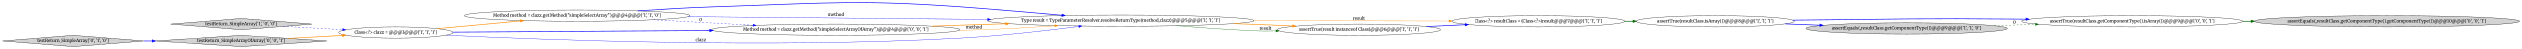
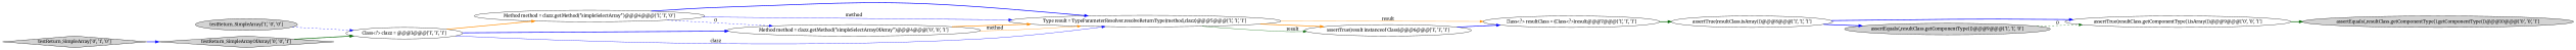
  digraph {
    fontname=Merriweather
    rankdir=LR
    node [fillcolor=white fontname=Merriweather shape=ellipse style=filled]
    edge [color=blue fontname=Merriweather style=bold]
-   n1 [fillcolor=lightgray label="testReturn_SimpleArray['1', '0', '0']" shape=diamond]
+   n1 [fillcolor=lightgray label="testReturn_SimpleArray['1', '0', '0']"]
    n2 [label="Class<?> clazz = @@@3@@@['1', '1', '1']"]
    n3 [label="Method method = clazz.getMethod(\"simpleSelectArray\")@@@4@@@['1', '1', '0']"]
    n4 [label="Method method = clazz.getMethod(\"simpleSelectArrayOfArray\")@@@4@@@['0', '0', '1']"]
    n5 [label="Type result = TypeParameterResolver.resolveReturnType(method,clazz)@@@5@@@['1', '1', '1']"]
    n6 [label="Class<?> resultClass = (Class<?>)result@@@7@@@['1', '1', '1']"]
    n7 [label="assertTrue(resultClass.isArray())@@@8@@@['1', '1', '1']"]
    n8 [label="assertTrue(resultClass.getComponentType().isArray())@@@9@@@['0', '0', '1']"]
    n9 [fillcolor=lightgray label="assertEquals(,resultClass.getComponentType())@@@9@@@['1', '1', '0']"]
    n10 [label="assertTrue(result instanceof Class)@@@6@@@['1', '1', '1']"]
    n11 [fillcolor=lightgray label="assertEquals(,resultClass.getComponentType().getComponentType())@@@10@@@['0', '0', '1']"]
    n12 [fillcolor=lightgray label="testReturn_SimpleArrayOfArray['0', '0', '1']" shape=diamond]
    n13 [fillcolor=lightgray label="testReturn_SimpleArray['0', '1', '0']" shape=diamond]
    n1 -> n2 [style=dashed]
    n2 -> n3 [color=darkorange]
    n2 -> n4
    n2 -> n5 [label=clazz style=solid]
    n3 -> n4 [label=0 style=dashed]
    n3 -> n5
    n3 -> n5 [label=method style=solid]
    n4 -> n5 [color=darkorange label=method style=solid]
    n4 -> n5 [color=darkorange]
    n5 -> n6 [color=darkorange label=result style=solid]
    n5 -> n10 [color=darkorange]
    n5 -> n10 [color=darkgreen label=result style=solid]
    n6 -> n7 [color=darkgreen]
    n7 -> n8
    n7 -> n9
    n8 -> n11 [color=darkgreen]
    n9 -> n8 [color=darkgreen label=0 style=dashed]
    n10 -> n6
-   n12 -> n2 [color=darkorange]
+   n12 -> n2 [color=darkgreen]
    n13 -> n12
  }
